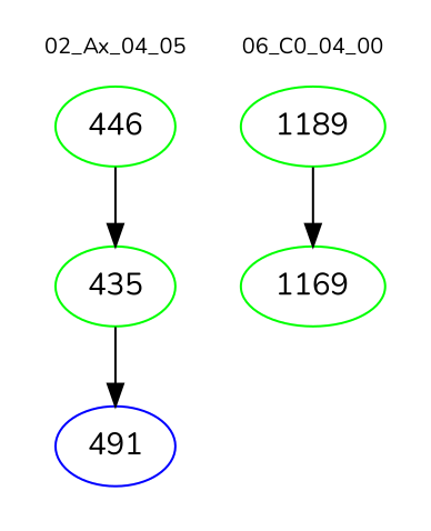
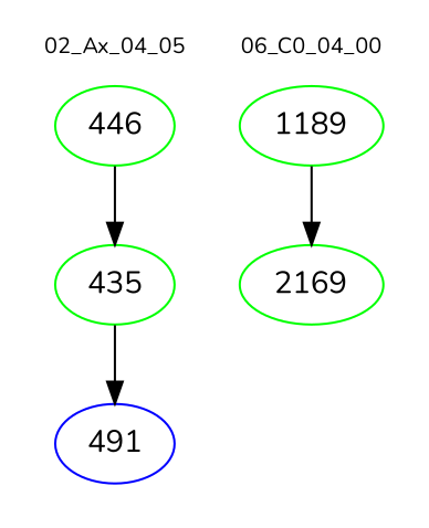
  digraph {
    fontname=Nunito
    node [color=green fontname=Nunito]
    edge [color=black fontname=Nunito]
    n1 [label=446]
    n2 [label=435]
    n3 [color=blue label=491]
    n4 [label=1189]
-   n5 [label=1169]
+   n5 [label=2169]
    subgraph cluster_1 {
      color=white
      fontsize=10
      label="02_Ax_04_05"
      n1
      n2
      n3
    }
    subgraph cluster_2 {
      color=white
      fontsize=10
      label="06_C0_04_00"
      n4
      n5
    }
    n1 -> n2
    n2 -> n3
    n4 -> n5
  }
